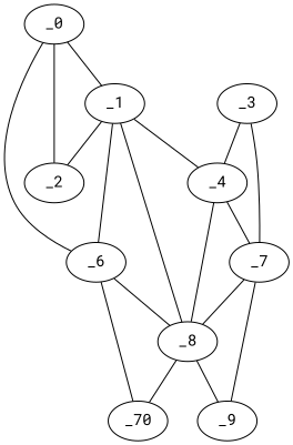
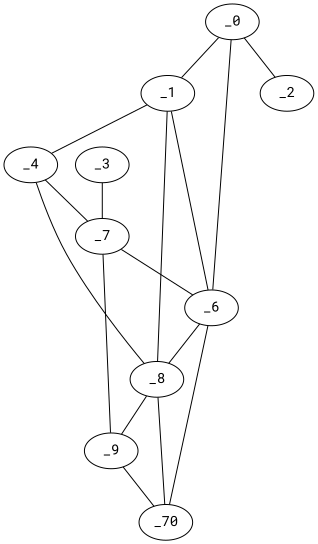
  graph {
    fontname="Roboto Mono"
    node [fontname="Roboto Mono" x=51 y=72]
    edge [fontname="Roboto Mono" valence=2]
    _0 [x=15 y=83]
    _1 [x=29]
    _2 [x=31 y=36]
    _6 [x=84 y=126]
    _4 [y=34]
    _8 [x=94 y=66]
    n7 [label=_70 x=116 y=104]
    _7 [x=91 y=6]
    _9 [x=116]
    _3 [y=29]
    _0 -- _1
    _0 -- _2 [valence=1]
    _0 -- _6 [valence=1]
-   _1 -- _2
    _1 -- _6 [valence=1]
    _1 -- _4
    _1 -- _8
    _6 -- _8 [valence=1]
    _6 -- n7 [valence=1]
    _4 -- _8
    _4 -- _7
    _8 -- n7
    _8 -- _9
-   _7 -- _8 [valence=1]
+   _7 -- _6 [valence=1]
    _7 -- _9 [valence=1]
-   _3 -- _4 [valence=1]
+   _9 -- n7 [valence=1]
    _3 -- _7
  }
